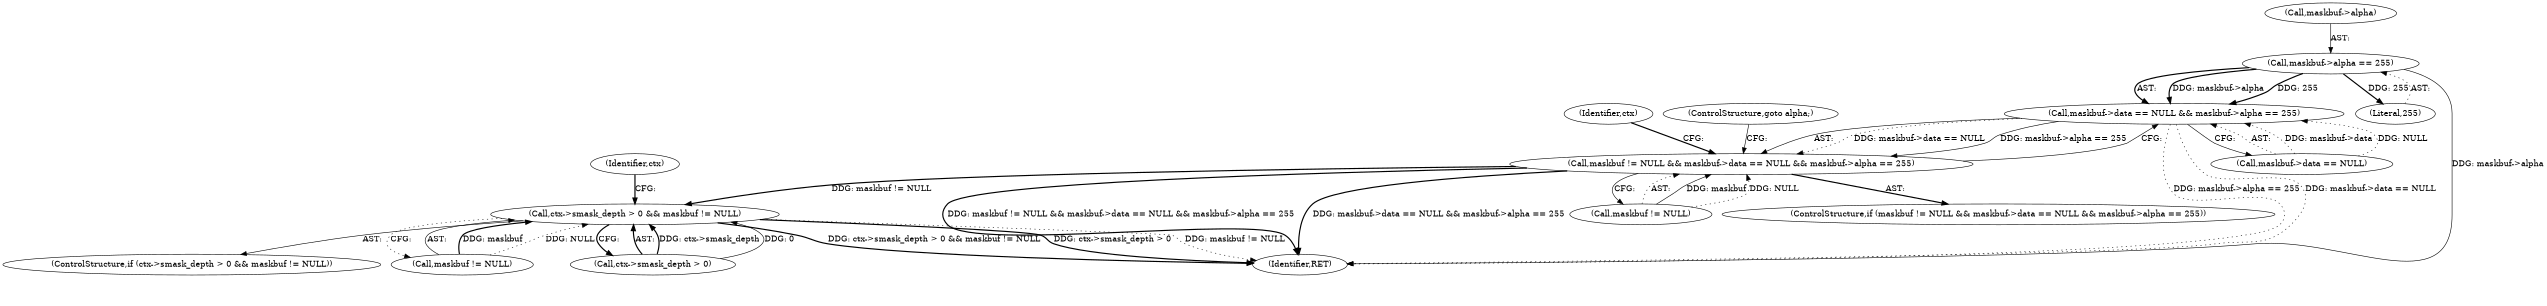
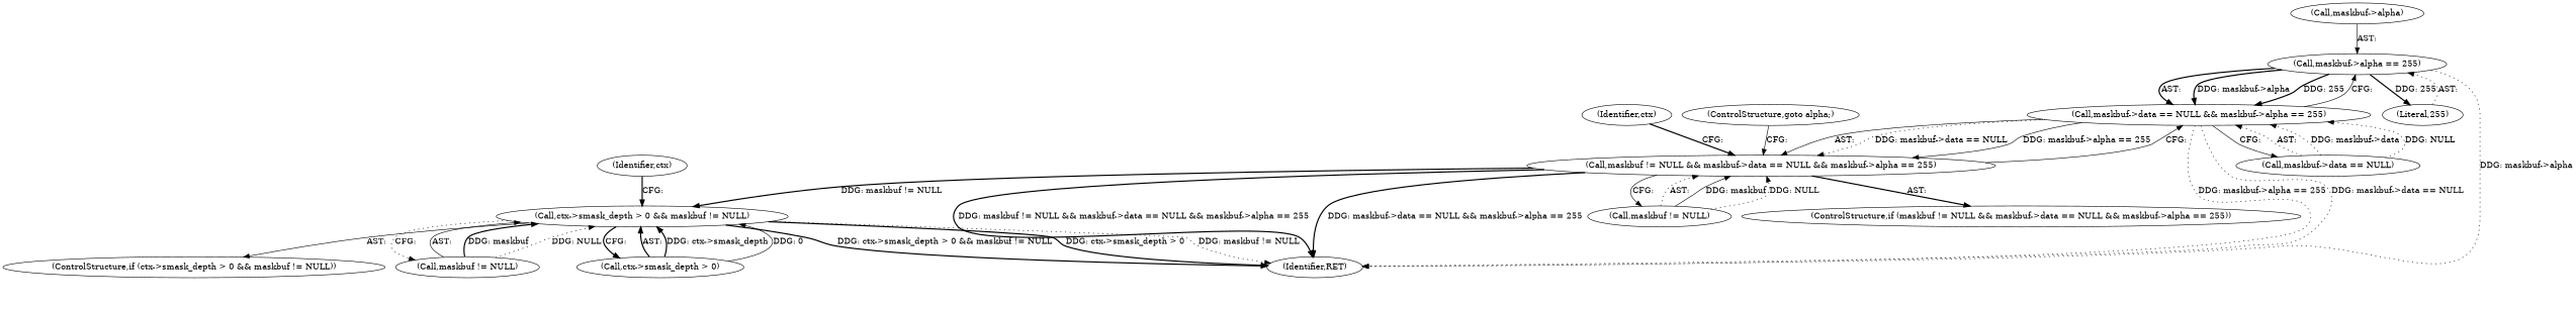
  digraph {
    edge [style=bold]
    n1 [label="(Call,maskbuf->alpha == 255)"]
    n2 [label="(Call,maskbuf->data == NULL && maskbuf->alpha == 255)"]
    n3 [label="(Literal,255)"]
    n4 [label="(Identifier,RET)"]
    n5 [label="(Call,maskbuf != NULL && maskbuf->data == NULL && maskbuf->alpha == 255)"]
    n6 [label="(Call,maskbuf->data == NULL)"]
    n7 [label="(Call,ctx->smask_depth > 0 && maskbuf != NULL)"]
    n8 [label="(Call,maskbuf != NULL)"]
    n9 [label="(ControlStructure,if (maskbuf != NULL && maskbuf->data == NULL && maskbuf->alpha == 255))"]
    n10 [label="(Call,maskbuf != NULL)"]
    n11 [label="(ControlStructure,if (ctx->smask_depth > 0 && maskbuf != NULL))"]
    n12 [label="(Call,ctx->smask_depth > 0)"]
    n13 [label="(Call,maskbuf->alpha)"]
    n14 [label="(Identifier,ctx)"]
    n15 [label="(Identifier,ctx)"]
    n16 [label="(ControlStructure,goto alpha;)"]
    n1 -> n2 [label="AST: "]
    n1 -> n2 [label="DDG: maskbuf->alpha"]
    n1 -> n2 [label="DDG: 255"]
    n1 -> n3 [label="DDG: 255"]
-   n1 -> n4 [label="DDG: maskbuf->alpha" style=solid]
+   n1 -> n4 [label="DDG: maskbuf->alpha" style=dotted]
+   n2 -> n1 [label="CFG: " style=solid]
    n2 -> n4 [label="DDG: maskbuf->alpha == 255" style=dotted]
    n2 -> n4 [label="DDG: maskbuf->data == NULL" style=dotted]
    n2 -> n5 [label="AST: " style=solid]
    n2 -> n5 [label="DDG: maskbuf->data == NULL" style=dotted]
    n2 -> n5 [label="DDG: maskbuf->alpha == 255" style=solid]
    n2 -> n6 [label="CFG: " style=solid]
    n3 -> n1 [label="AST: " style=dotted]
    n5 -> n2 [label="CFG: " style=solid]
    n5 -> n4 [label="DDG: maskbuf != NULL && maskbuf->data == NULL && maskbuf->alpha == 255"]
    n5 -> n4 [label="DDG: maskbuf->data == NULL && maskbuf->alpha == 255"]
    n5 -> n7 [label="DDG: maskbuf != NULL"]
    n5 -> n8 [label="CFG: " style=solid]
    n5 -> n9 [label="AST: "]
    n6 -> n2 [label="AST: " style=dotted]
    n6 -> n2 [label="DDG: maskbuf->data" style=dotted]
    n6 -> n2 [label="DDG: NULL" style=dotted]
    n7 -> n4 [label="DDG: ctx->smask_depth > 0 && maskbuf != NULL"]
    n7 -> n4 [label="DDG: ctx->smask_depth > 0"]
    n7 -> n4 [label="DDG: maskbuf != NULL" style=dotted]
    n7 -> n10 [label="CFG: " style=dotted]
    n7 -> n11 [label="AST: " style=solid]
    n7 -> n12 [label="CFG: "]
    n8 -> n5 [label="AST: " style=dotted]
    n8 -> n5 [label="DDG: maskbuf" style=solid]
    n8 -> n5 [label="DDG: NULL" style=dotted]
    n10 -> n7 [label="AST: " style=solid]
    n10 -> n7 [label="DDG: maskbuf"]
    n10 -> n7 [label="DDG: NULL" style=dotted]
    n12 -> n7 [label="AST: "]
    n12 -> n7 [label="DDG: ctx->smask_depth"]
    n12 -> n7 [label="DDG: 0" style=solid]
    n13 -> n1 [label="AST: " style=solid]
    n14 -> n5 [label="CFG: "]
    n15 -> n7 [label="CFG: "]
    n16 -> n5 [label="CFG: " style=solid]
  }
